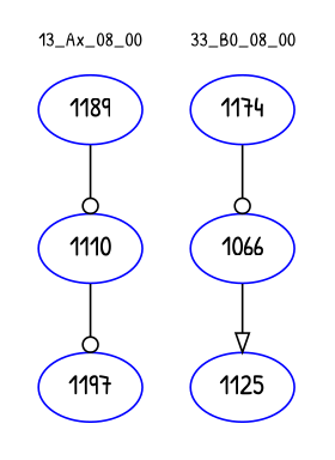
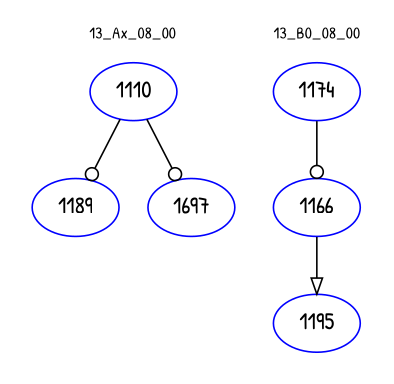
  digraph {
    fontname="Patrick Hand"
    node [color=blue fontname="Patrick Hand"]
    edge [arrowhead=odot color=black fontname="Patrick Hand"]
    n1 [label=1189]
    n2 [label=1110]
-   n3 [label=1197]
-   n4 [label=1066]
-   n5 [label=1125]
+   n3 [label=1697]
+   n4 [label=1166]
+   n5 [label=1195]
    n6 [label=1174]
    subgraph cluster_1 {
      color=white
      fontsize=10
      label="13_Ax_08_00"
      n1
      n2
      n3
    }
    subgraph cluster_2 {
      color=white
      fontsize=10
-     label="33_B0_08_00"
+     label="13_B0_08_00"
      n4
      n5
      n6
    }
-   n1 -> n2
+   n2 -> n1
    n2 -> n3
    n4 -> n5 [arrowhead=onormal]
    n6 -> n4
  }
